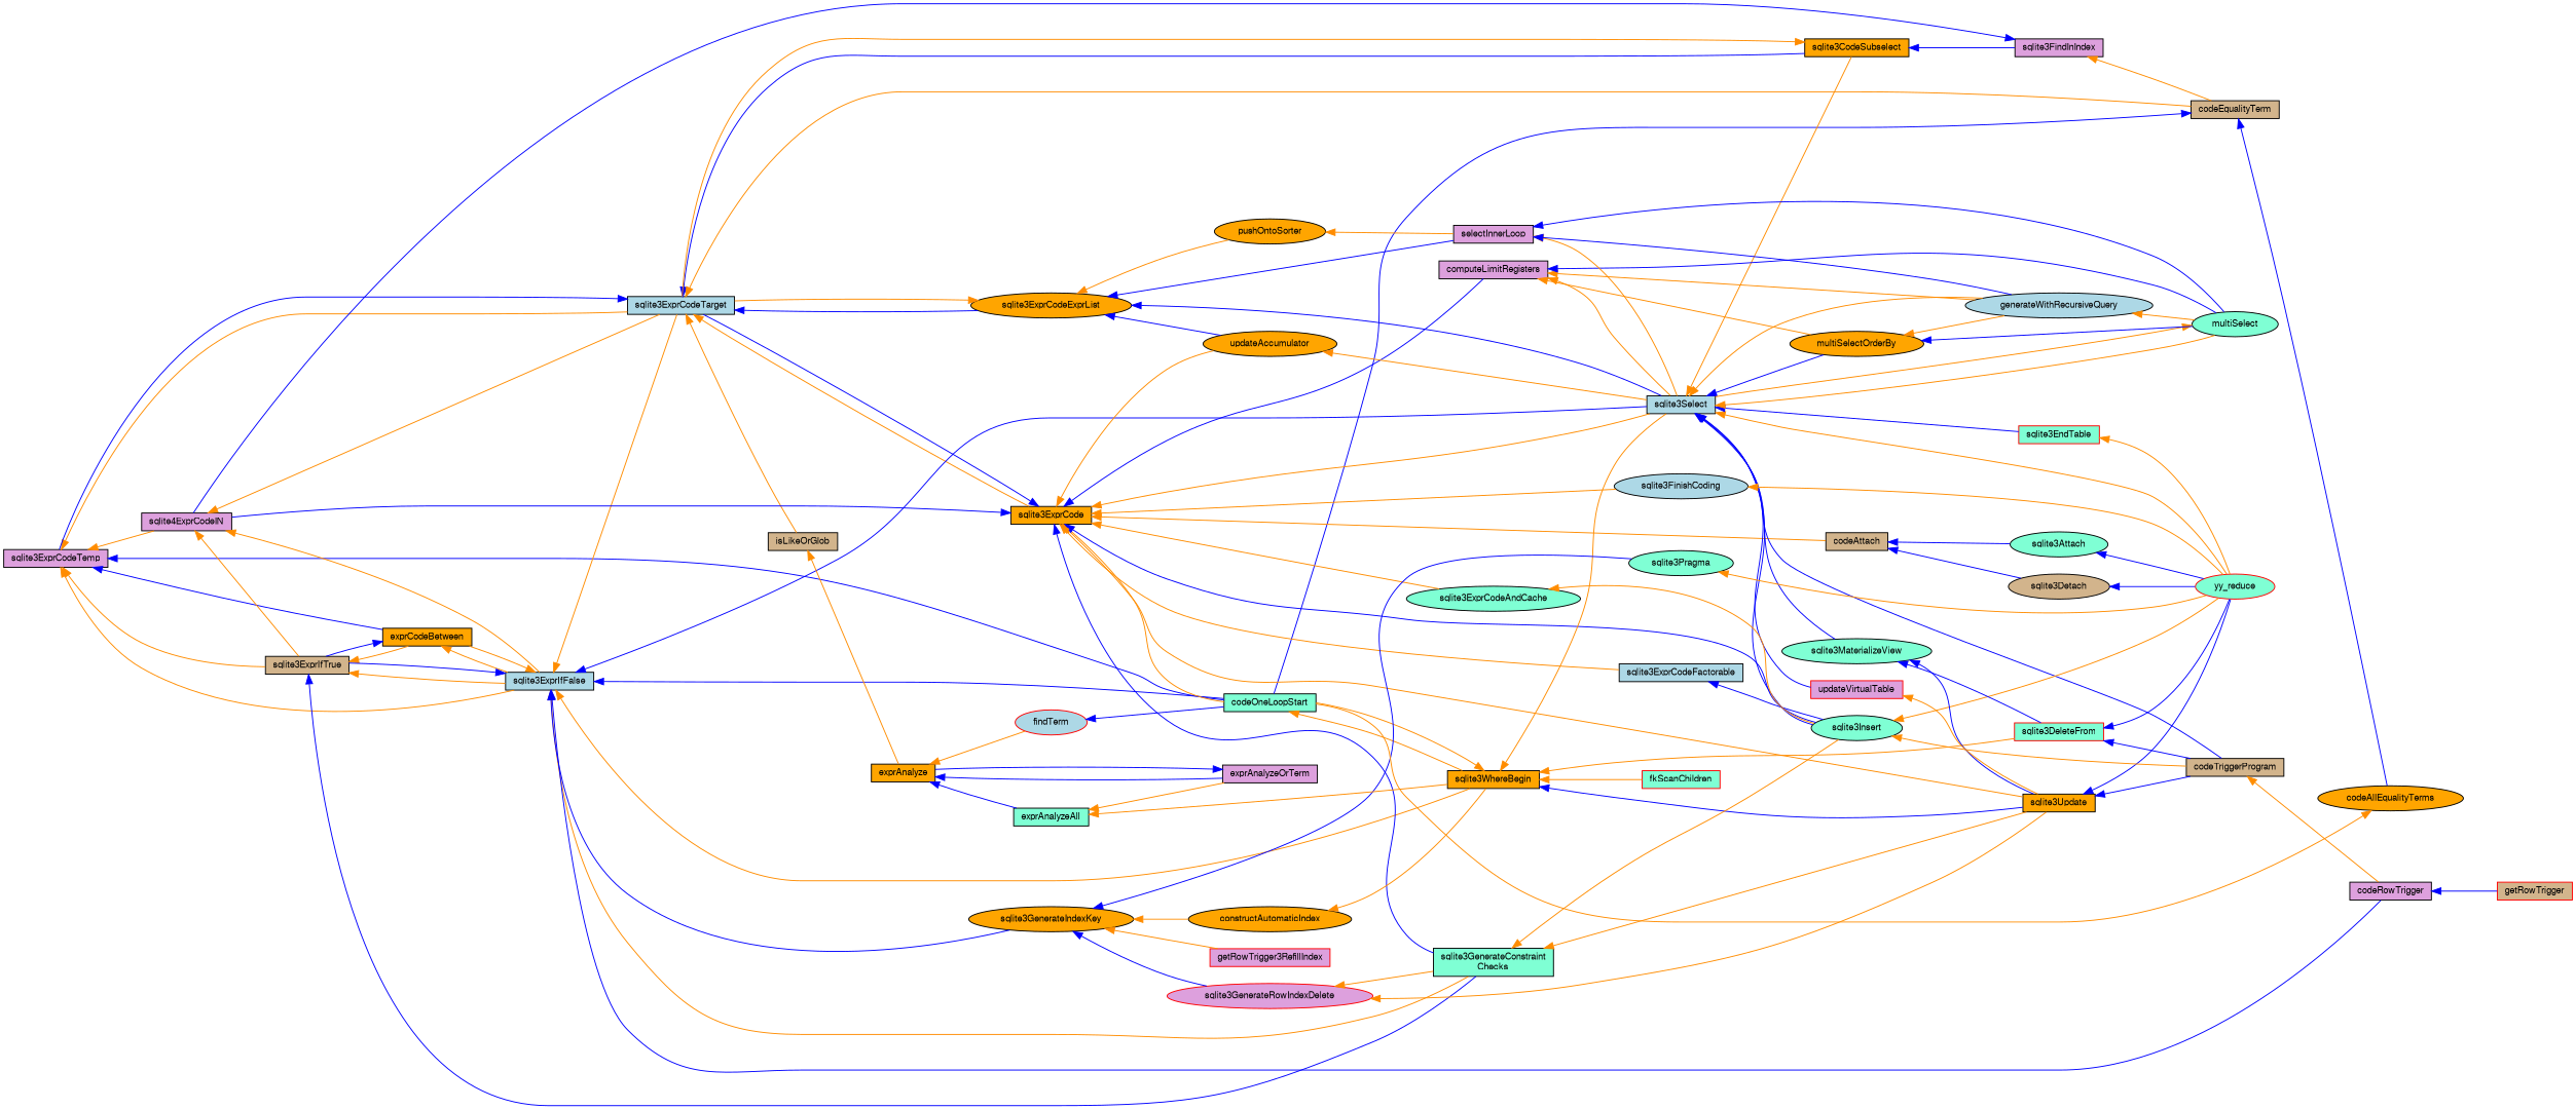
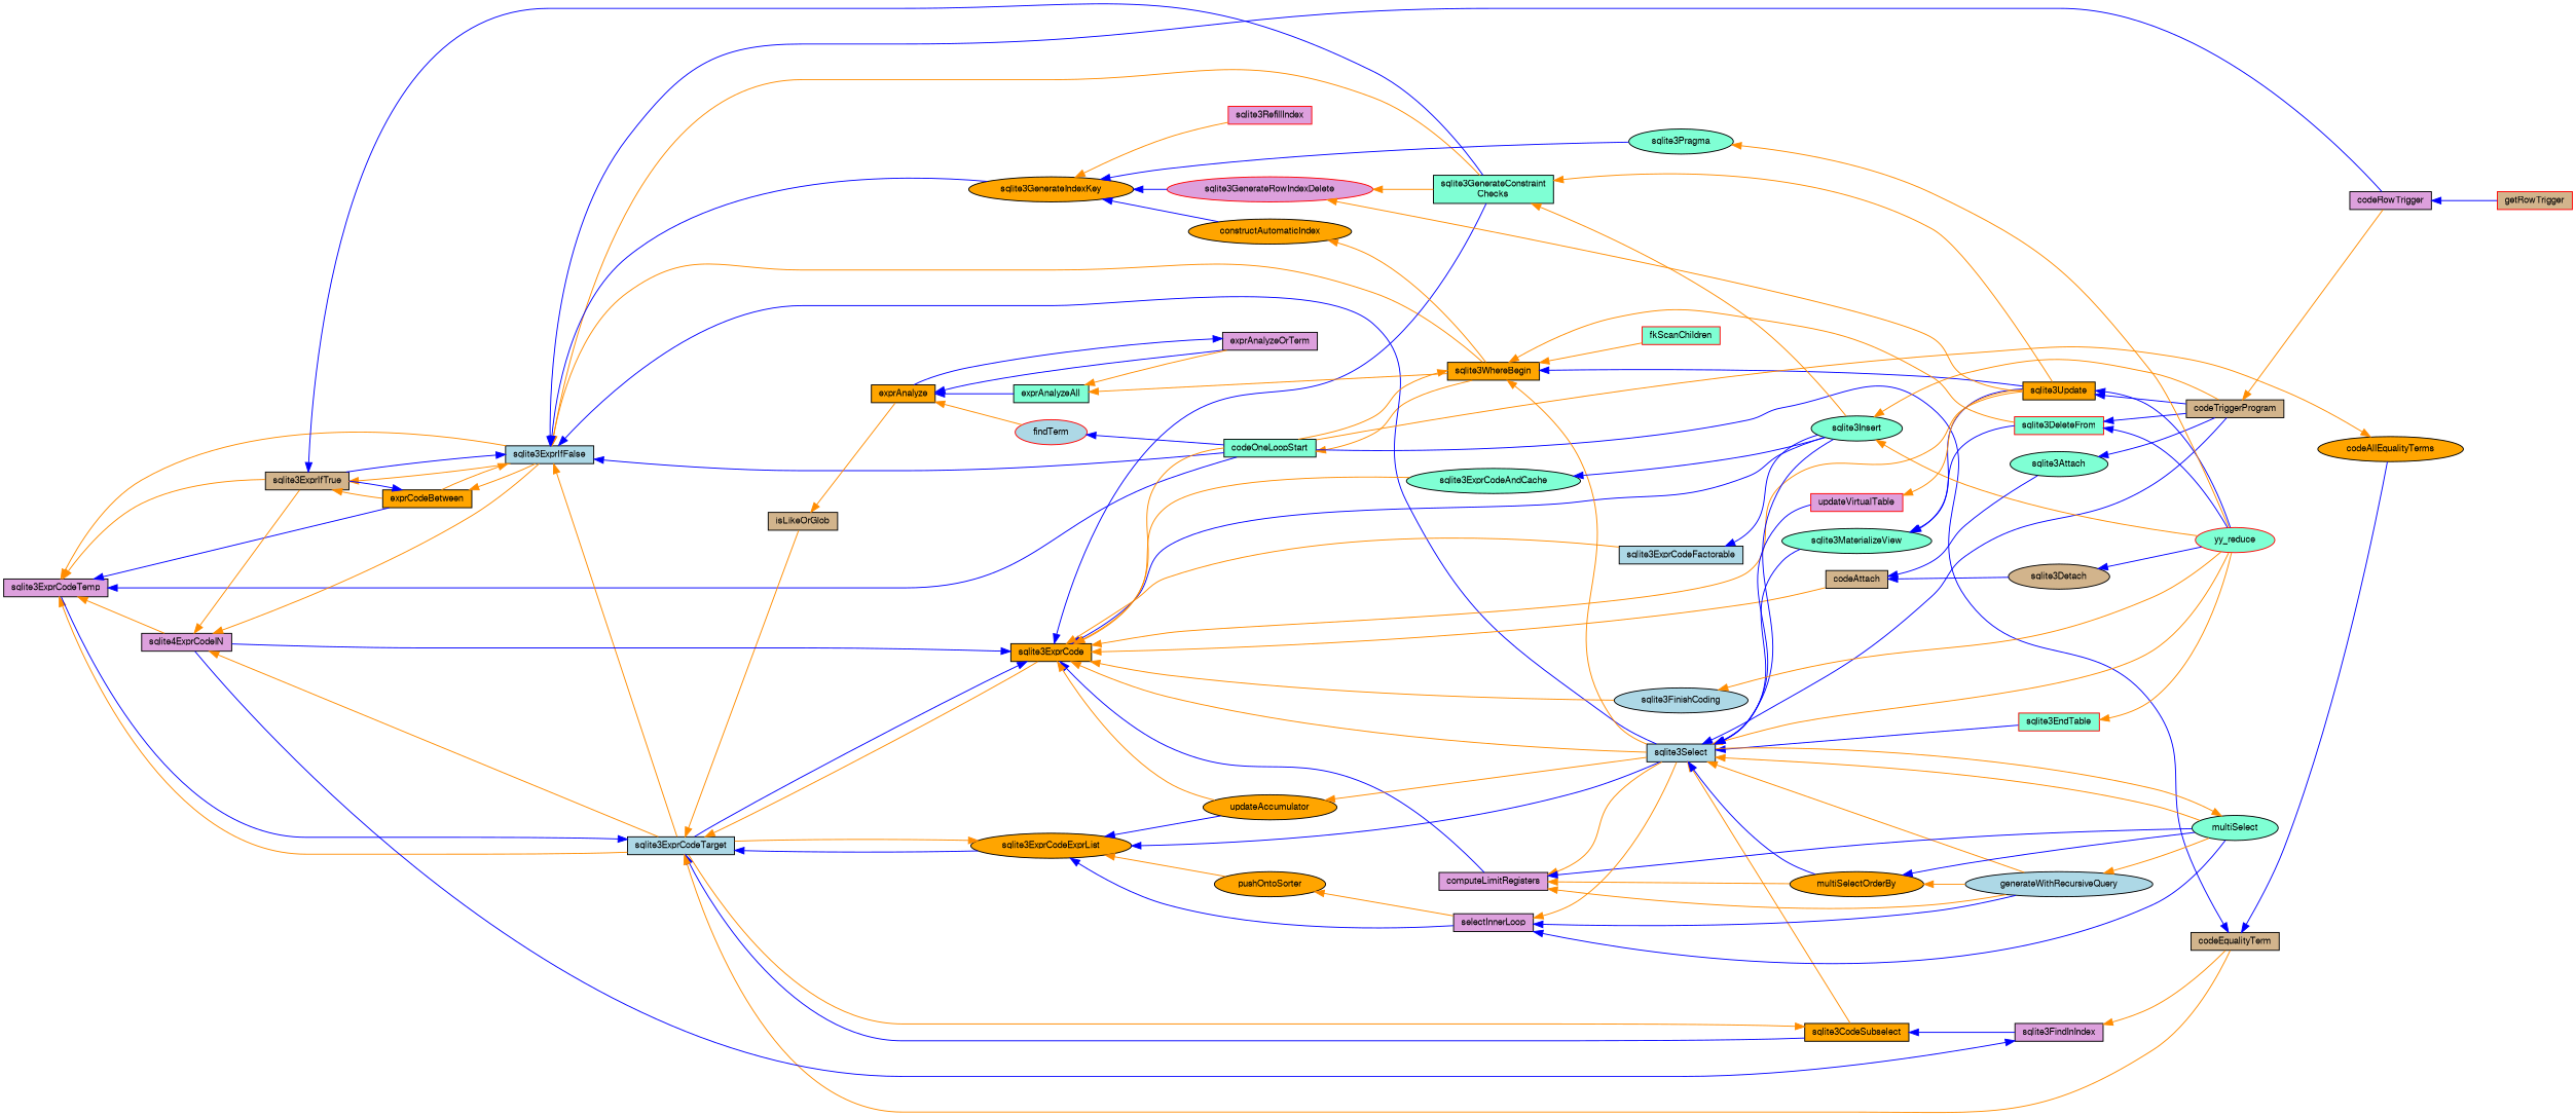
  digraph {
    rankdir=LR
    node [color=black fillcolor=aquamarine fontname=FreeSans fontsize=10 shape=box style=filled]
    edge [color=darkorange dir=back fontname=FreeSans fontsize=10 labelfontname=FreeSans labelfontsize=10 style=solid]
    n1 [fillcolor=plum fontcolor=black height=0.2 label=sqlite3ExprCodeTemp width=0.4]
    n2 [fillcolor=plum height=0.2 label=sqlite4ExprCodeIN width=0.4]
    n3 [fillcolor=lightblue height=0.2 label=sqlite3ExprCodeTarget width=0.4]
    n4 [height=0.2 label=codeOneLoopStart width=0.4]
    n5 [fillcolor=tan height=0.2 label=sqlite3ExprIfTrue width=0.4]
    n6 [fillcolor=orange height=0.2 label=exprCodeBetween width=0.4]
    n7 [fillcolor=lightblue height=0.2 label=sqlite3ExprIfFalse width=0.4]
    n8 [fillcolor=orange height=0.2 label=sqlite3CodeSubselect width=0.4]
    n9 [fillcolor=tan height=0.2 label=codeEqualityTerm width=0.4]
    n10 [fillcolor=orange height=0.2 label=sqlite3ExprCode width=0.4]
    n11 [fillcolor=orange height=0.2 label=sqlite3ExprCodeExprList shape=ellipse width=0.4]
    n12 [fillcolor=tan height=0.2 label=isLikeOrGlob width=0.4]
    n13 [fillcolor=orange height=0.2 label=sqlite3WhereBegin width=0.4]
    n14 [height=0.2 label="sqlite3GenerateConstraint\lChecks" width=0.4]
    n15 [fillcolor=lightblue height=0.2 label=sqlite3Select width=0.4]
    n16 [fillcolor=plum height=0.2 label=codeRowTrigger width=0.4]
    n17 [fillcolor=orange height=0.2 label=sqlite3GenerateIndexKey shape=ellipse width=0.4]
    n18 [fillcolor=plum height=0.2 label=sqlite3FindInIndex width=0.4]
    n19 [fillcolor=orange height=0.2 label=codeAllEqualityTerms shape=ellipse width=0.4]
    n20 [fillcolor=orange height=0.2 label=sqlite3Update width=0.4]
    n21 [height=0.2 label=sqlite3Insert shape=ellipse width=0.4]
    n22 [fillcolor=lightblue height=0.2 label=sqlite3ExprCodeFactorable width=0.4]
    n23 [height=0.2 label=sqlite3ExprCodeAndCache shape=ellipse width=0.4]
    n24 [fillcolor=tan height=0.2 label=codeAttach width=0.4]
    n25 [fillcolor=lightblue height=0.2 label=sqlite3FinishCoding shape=ellipse width=0.4]
    n26 [fillcolor=plum height=0.2 label=computeLimitRegisters width=0.4]
    n27 [fillcolor=orange height=0.2 label=updateAccumulator shape=ellipse width=0.4]
    n28 [fillcolor=orange height=0.2 label=pushOntoSorter shape=ellipse width=0.4]
    n29 [fillcolor=plum height=0.2 label=selectInnerLoop width=0.4]
    n30 [fillcolor=orange height=0.2 label=exprAnalyze width=0.4]
    n31 [color=red height=0.2 label=sqlite3DeleteFrom width=0.4]
    n32 [color=red height=0.2 label=fkScanChildren width=0.4]
    n33 [fillcolor=tan height=0.2 label=codeTriggerProgram width=0.4]
    n34 [color=red height=0.2 label=yy_reduce shape=ellipse width=0.4]
    n35 [color=red height=0.2 label=sqlite3EndTable width=0.4]
    n36 [height=0.2 label=sqlite3MaterializeView shape=ellipse width=0.4]
    n37 [fillcolor=lightblue height=0.2 label=generateWithRecursiveQuery shape=ellipse width=0.4]
    n38 [height=0.2 label=multiSelect shape=ellipse width=0.4]
    n39 [fillcolor=orange height=0.2 label=multiSelectOrderBy shape=ellipse width=0.4]
    n40 [color=red fillcolor=plum height=0.2 label=updateVirtualTable width=0.4]
    n41 [color=red fillcolor=tan height=0.2 label=getRowTrigger width=0.4]
    n42 [fillcolor=tan height=0.2 label=sqlite3Detach shape=ellipse width=0.4]
    n43 [height=0.2 label=sqlite3Attach shape=ellipse width=0.4]
    n44 [color=red fillcolor=lightblue height=0.2 label=findTerm shape=ellipse width=0.4]
    n45 [height=0.2 label=exprAnalyzeAll width=0.4]
    n46 [fillcolor=plum height=0.2 label=exprAnalyzeOrTerm width=0.4]
-   n47 [color=red fillcolor=plum height=0.2 label=getRowTrigger3RefillIndex width=0.4]
+   n47 [color=red fillcolor=plum height=0.2 label=sqlite3RefillIndex width=0.4]
    n48 [color=red fillcolor=plum height=0.2 label=sqlite3GenerateRowIndexDelete shape=ellipse width=0.4]
    n49 [height=0.2 label=sqlite3Pragma shape=ellipse width=0.4]
    n50 [fillcolor=orange height=0.2 label=constructAutomaticIndex shape=ellipse width=0.4]
    n1 -> n2
    n1 -> n3
    n1 -> n4 [color=blue]
    n1 -> n5
    n1 -> n6 [color=blue]
    n1 -> n7
    n2 -> n3
    n2 -> n5
    n2 -> n7
    n3 -> n1 [color=blue]
    n3 -> n8 [color=blue]
    n3 -> n9
    n3 -> n10
    n3 -> n11 [color=blue]
    n3 -> n12
    n4 -> n13
    n5 -> n6
    n5 -> n7
    n5 -> n14 [color=blue]
    n6 -> n5 [color=blue]
    n6 -> n7
    n7 -> n3
    n7 -> n4 [color=blue]
    n7 -> n5 [color=blue]
    n7 -> n6
    n7 -> n13
    n7 -> n14
    n7 -> n15 [color=blue]
    n7 -> n16 [color=blue]
    n7 -> n17 [color=blue]
    n8 -> n3
    n8 -> n18 [color=blue]
    n9 -> n4 [color=blue]
    n9 -> n19 [color=blue]
    n10 -> n2 [color=blue]
    n10 -> n3 [color=blue]
    n10 -> n4
    n10 -> n14 [color=blue]
    n10 -> n15
    n10 -> n20
    n10 -> n21 [color=blue]
    n10 -> n22
    n10 -> n23
    n10 -> n24
    n10 -> n25
    n10 -> n26 [color=blue]
    n10 -> n27
    n11 -> n3
    n11 -> n15 [color=blue]
    n11 -> n27 [color=blue]
    n11 -> n28
    n11 -> n29 [color=blue]
    n12 -> n30
    n13 -> n4
    n13 -> n15
    n13 -> n20 [color=blue]
    n13 -> n31
    n13 -> n32
    n14 -> n20
    n14 -> n21
    n15 -> n8
    n15 -> n21 [color=blue]
    n15 -> n33 [color=blue]
    n15 -> n34
    n15 -> n35 [color=blue]
    n15 -> n36 [color=blue]
    n15 -> n37
    n15 -> n38
    n15 -> n39 [color=blue]
    n15 -> n40 [color=blue]
    n16 -> n41 [color=blue]
    n17 -> n47
    n17 -> n48 [color=blue]
    n17 -> n49 [color=blue]
-   n17 -> n50
+   n17 -> n50 [color=blue]
    n18 -> n2 [color=blue]
    n18 -> n9
    n19 -> n4
    n20 -> n33 [color=blue]
    n20 -> n34 [color=blue]
    n21 -> n33
    n21 -> n34
    n22 -> n21 [color=blue]
-   n23 -> n21
+   n23 -> n21 [color=blue]
    n24 -> n42 [color=blue]
    n24 -> n43 [color=blue]
    n25 -> n34
    n26 -> n15
    n26 -> n37
    n26 -> n38 [color=blue]
    n26 -> n39
    n27 -> n15
    n28 -> n29
    n29 -> n15
    n29 -> n37 [color=blue]
    n29 -> n38 [color=blue]
    n30 -> n44
    n30 -> n45 [color=blue]
    n30 -> n46 [color=blue]
    n31 -> n33 [color=blue]
    n31 -> n34 [color=blue]
    n33 -> n16
    n35 -> n34
    n36 -> n20 [color=blue]
    n36 -> n31 [color=blue]
    n37 -> n38
    n38 -> n15
    n39 -> n37
    n39 -> n38 [color=blue]
    n40 -> n20
    n42 -> n34 [color=blue]
-   n43 -> n34 [color=blue]
+   n43 -> n33 [color=blue]
    n44 -> n4 [color=blue]
    n45 -> n13
    n45 -> n46
    n46 -> n30 [color=blue]
    n48 -> n14
    n48 -> n20
    n49 -> n34
    n50 -> n13
  }
